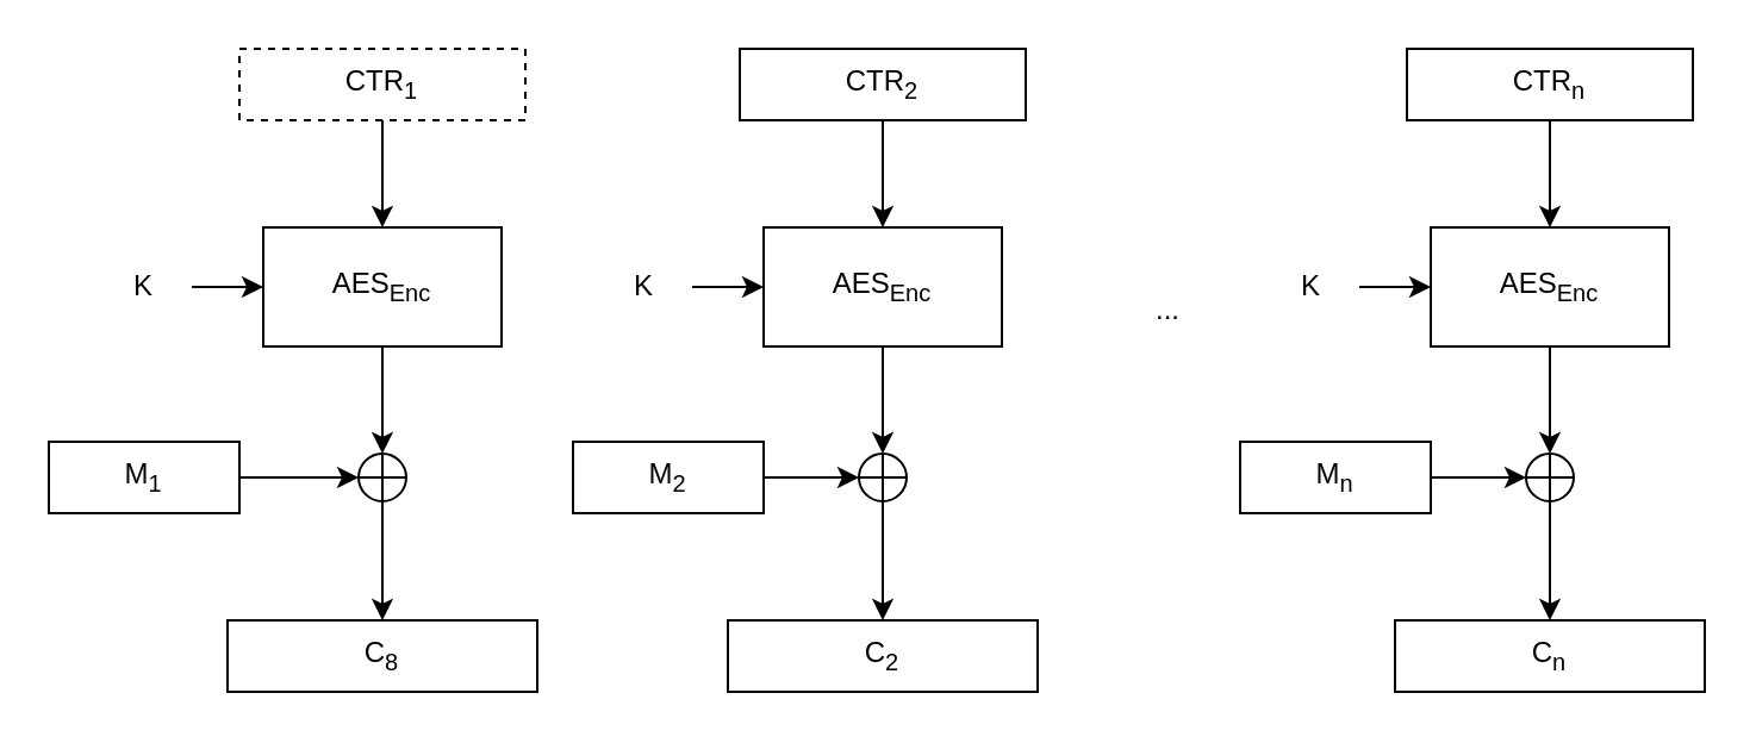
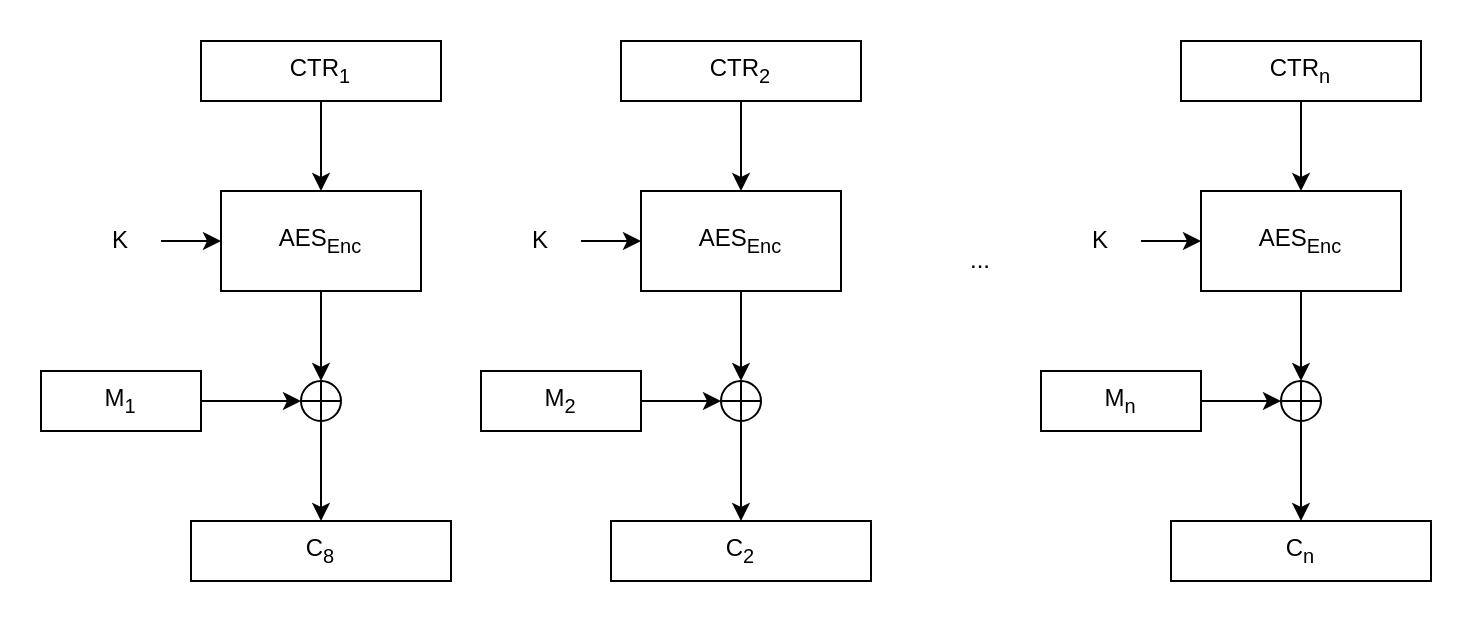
  <mxCell id="0" />
  <mxCell id="1" parent="0" />
- <mxCell id="2" value="CTR&lt;sub&gt;1&lt;/sub&gt;" style="rounded=0;whiteSpace=wrap;html=1;dashed=1;" parent="1" vertex="1"><mxGeometry x="100" y="20" width="120" height="30" as="geometry" /></mxCell>
+ <mxCell id="2" value="CTR&lt;sub&gt;1&lt;/sub&gt;" style="rounded=0;whiteSpace=wrap;html=1;" parent="1" vertex="1"><mxGeometry x="100" y="20" width="120" height="30" as="geometry" /></mxCell>
  <mxCell id="3" value="" style="endArrow=classic;html=1;rounded=0;exitX=0.5;exitY=1;exitDx=0;exitDy=0;entryX=0.5;entryY=0;entryDx=0;entryDy=0;entryPerimeter=0;" parent="1" source="2" edge="1"><mxGeometry width="50" height="50" relative="1" as="geometry"><mxPoint x="260" y="140" as="sourcePoint" /><mxPoint x="160" y="95" as="targetPoint" /></mxGeometry></mxCell>
  <mxCell id="4" style="edgeStyle=orthogonalEdgeStyle;rounded=0;orthogonalLoop=1;jettySize=auto;html=1;entryX=0.5;entryY=0;entryDx=0;entryDy=0;" edge="1" parent="1" source="5" target="12"><mxGeometry relative="1" as="geometry" /></mxCell>
  <mxCell id="5" value="" style="verticalLabelPosition=bottom;verticalAlign=top;html=1;shape=mxgraph.flowchart.summing_function;" vertex="1" parent="1"><mxGeometry x="150" y="190" width="20" height="20" as="geometry" /></mxCell>
  <mxCell id="6" value="" style="endArrow=classic;html=1;rounded=0;entryX=0;entryY=0.5;entryDx=0;entryDy=0;" edge="1" parent="1"><mxGeometry width="50" height="50" relative="1" as="geometry"><mxPoint x="80" y="120" as="sourcePoint" /><mxPoint x="110" y="120" as="targetPoint" /></mxGeometry></mxCell>
  <mxCell id="7" value="K" style="text;html=1;strokeColor=none;fillColor=none;align=center;verticalAlign=middle;whiteSpace=wrap;rounded=0;" vertex="1" parent="1"><mxGeometry x="40" y="105" width="40" height="30" as="geometry" /></mxCell>
  <mxCell id="8" value="AES&lt;sub&gt;Enc&lt;/sub&gt;" style="rounded=0;whiteSpace=wrap;html=1;" vertex="1" parent="1"><mxGeometry x="110" y="95" width="100" height="50" as="geometry" /></mxCell>
  <mxCell id="9" style="edgeStyle=orthogonalEdgeStyle;rounded=0;orthogonalLoop=1;jettySize=auto;html=1;entryX=0.5;entryY=0;entryDx=0;entryDy=0;entryPerimeter=0;" edge="1" parent="1" source="8" target="5"><mxGeometry relative="1" as="geometry" /></mxCell>
  <mxCell id="10" value="M&lt;sub&gt;1&lt;/sub&gt;" style="rounded=0;whiteSpace=wrap;html=1;" vertex="1" parent="1"><mxGeometry x="20" y="185" width="80" height="30" as="geometry" /></mxCell>
  <mxCell id="11" style="edgeStyle=orthogonalEdgeStyle;rounded=0;orthogonalLoop=1;jettySize=auto;html=1;entryX=0;entryY=0.5;entryDx=0;entryDy=0;entryPerimeter=0;" edge="1" parent="1" source="10" target="5"><mxGeometry relative="1" as="geometry" /></mxCell>
  <mxCell id="12" value="C&lt;sub&gt;8&lt;/sub&gt;" style="rounded=0;whiteSpace=wrap;html=1;" vertex="1" parent="1"><mxGeometry x="95" y="260" width="130" height="30" as="geometry" /></mxCell>
  <mxCell id="13" value="CTR&lt;sub&gt;2&lt;/sub&gt;" style="rounded=0;whiteSpace=wrap;html=1;" vertex="1" parent="1"><mxGeometry x="310" y="20" width="120" height="30" as="geometry" /></mxCell>
  <mxCell id="14" value="" style="endArrow=classic;html=1;rounded=0;exitX=0.5;exitY=1;exitDx=0;exitDy=0;entryX=0.5;entryY=0;entryDx=0;entryDy=0;entryPerimeter=0;" edge="1" source="13" parent="1"><mxGeometry width="50" height="50" relative="1" as="geometry"><mxPoint x="470" y="140" as="sourcePoint" /><mxPoint x="370" y="95" as="targetPoint" /></mxGeometry></mxCell>
  <mxCell id="15" style="edgeStyle=orthogonalEdgeStyle;rounded=0;orthogonalLoop=1;jettySize=auto;html=1;entryX=0.5;entryY=0;entryDx=0;entryDy=0;" edge="1" source="16" target="23" parent="1"><mxGeometry relative="1" as="geometry" /></mxCell>
  <mxCell id="16" value="" style="verticalLabelPosition=bottom;verticalAlign=top;html=1;shape=mxgraph.flowchart.summing_function;" vertex="1" parent="1"><mxGeometry x="360" y="190" width="20" height="20" as="geometry" /></mxCell>
  <mxCell id="17" value="" style="endArrow=classic;html=1;rounded=0;entryX=0;entryY=0.5;entryDx=0;entryDy=0;" edge="1" parent="1"><mxGeometry width="50" height="50" relative="1" as="geometry"><mxPoint x="290" y="120" as="sourcePoint" /><mxPoint x="320" y="120" as="targetPoint" /></mxGeometry></mxCell>
  <mxCell id="18" value="K" style="text;html=1;strokeColor=none;fillColor=none;align=center;verticalAlign=middle;whiteSpace=wrap;rounded=0;" vertex="1" parent="1"><mxGeometry x="250" y="105" width="40" height="30" as="geometry" /></mxCell>
  <mxCell id="19" value="AES&lt;sub&gt;Enc&lt;/sub&gt;" style="rounded=0;whiteSpace=wrap;html=1;" vertex="1" parent="1"><mxGeometry x="320" y="95" width="100" height="50" as="geometry" /></mxCell>
  <mxCell id="20" style="edgeStyle=orthogonalEdgeStyle;rounded=0;orthogonalLoop=1;jettySize=auto;html=1;entryX=0.5;entryY=0;entryDx=0;entryDy=0;entryPerimeter=0;" edge="1" source="19" target="16" parent="1"><mxGeometry relative="1" as="geometry" /></mxCell>
  <mxCell id="21" value="M&lt;sub&gt;2&lt;/sub&gt;" style="rounded=0;whiteSpace=wrap;html=1;" vertex="1" parent="1"><mxGeometry x="240" y="185" width="80" height="30" as="geometry" /></mxCell>
  <mxCell id="22" style="edgeStyle=orthogonalEdgeStyle;rounded=0;orthogonalLoop=1;jettySize=auto;html=1;entryX=0;entryY=0.5;entryDx=0;entryDy=0;entryPerimeter=0;" edge="1" source="21" target="16" parent="1"><mxGeometry relative="1" as="geometry" /></mxCell>
  <mxCell id="23" value="C&lt;sub&gt;2&lt;/sub&gt;" style="rounded=0;whiteSpace=wrap;html=1;" vertex="1" parent="1"><mxGeometry x="305" y="260" width="130" height="30" as="geometry" /></mxCell>
  <mxCell id="24" value="CTR&lt;sub&gt;n&lt;/sub&gt;" style="rounded=0;whiteSpace=wrap;html=1;" vertex="1" parent="1"><mxGeometry x="590" y="20" width="120" height="30" as="geometry" /></mxCell>
  <mxCell id="25" value="" style="endArrow=classic;html=1;rounded=0;exitX=0.5;exitY=1;exitDx=0;exitDy=0;entryX=0.5;entryY=0;entryDx=0;entryDy=0;entryPerimeter=0;" edge="1" source="24" parent="1"><mxGeometry width="50" height="50" relative="1" as="geometry"><mxPoint x="750" y="140" as="sourcePoint" /><mxPoint x="650" y="95" as="targetPoint" /></mxGeometry></mxCell>
  <mxCell id="26" style="edgeStyle=orthogonalEdgeStyle;rounded=0;orthogonalLoop=1;jettySize=auto;html=1;entryX=0.5;entryY=0;entryDx=0;entryDy=0;" edge="1" source="27" target="34" parent="1"><mxGeometry relative="1" as="geometry" /></mxCell>
  <mxCell id="27" value="" style="verticalLabelPosition=bottom;verticalAlign=top;html=1;shape=mxgraph.flowchart.summing_function;" vertex="1" parent="1"><mxGeometry x="640" y="190" width="20" height="20" as="geometry" /></mxCell>
  <mxCell id="28" value="" style="endArrow=classic;html=1;rounded=0;entryX=0;entryY=0.5;entryDx=0;entryDy=0;" edge="1" parent="1"><mxGeometry width="50" height="50" relative="1" as="geometry"><mxPoint x="570" y="120" as="sourcePoint" /><mxPoint x="600" y="120" as="targetPoint" /></mxGeometry></mxCell>
  <mxCell id="29" value="K" style="text;html=1;strokeColor=none;fillColor=none;align=center;verticalAlign=middle;whiteSpace=wrap;rounded=0;" vertex="1" parent="1"><mxGeometry x="530" y="105" width="40" height="30" as="geometry" /></mxCell>
  <mxCell id="30" value="AES&lt;sub&gt;Enc&lt;/sub&gt;" style="rounded=0;whiteSpace=wrap;html=1;" vertex="1" parent="1"><mxGeometry x="600" y="95" width="100" height="50" as="geometry" /></mxCell>
  <mxCell id="31" style="edgeStyle=orthogonalEdgeStyle;rounded=0;orthogonalLoop=1;jettySize=auto;html=1;entryX=0.5;entryY=0;entryDx=0;entryDy=0;entryPerimeter=0;" edge="1" source="30" target="27" parent="1"><mxGeometry relative="1" as="geometry" /></mxCell>
  <mxCell id="32" value="M&lt;sub&gt;n&lt;/sub&gt;" style="rounded=0;whiteSpace=wrap;html=1;" vertex="1" parent="1"><mxGeometry x="520" y="185" width="80" height="30" as="geometry" /></mxCell>
  <mxCell id="33" style="edgeStyle=orthogonalEdgeStyle;rounded=0;orthogonalLoop=1;jettySize=auto;html=1;entryX=0;entryY=0.5;entryDx=0;entryDy=0;entryPerimeter=0;" edge="1" source="32" target="27" parent="1"><mxGeometry relative="1" as="geometry" /></mxCell>
  <mxCell id="34" value="C&lt;sub&gt;n&lt;/sub&gt;" style="rounded=0;whiteSpace=wrap;html=1;" vertex="1" parent="1"><mxGeometry x="585" y="260" width="130" height="30" as="geometry" /></mxCell>
  <mxCell id="35" value="..." style="text;html=1;align=center;verticalAlign=middle;whiteSpace=wrap;rounded=0;" vertex="1" parent="1"><mxGeometry x="460" y="115" width="60" height="30" as="geometry" /></mxCell>
